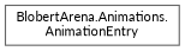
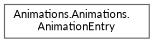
  digraph {
    rankdir=LR
    fontname=Lato
-   n1 [color=grey40 fillcolor=white fontname=Lato fontsize=10 height=0.2 label="BlobertArena.Animations.\lAnimationEntry" shape=box style=filled width=0.4]
+   n1 [color=grey40 fillcolor=white fontname=Lato fontsize=10 height=0.2 label="Animations.Animations.\lAnimationEntry" shape=box style=filled width=0.4]
  }
